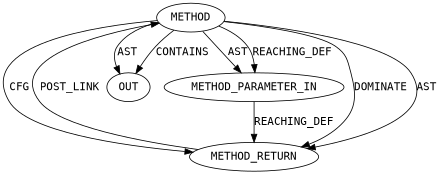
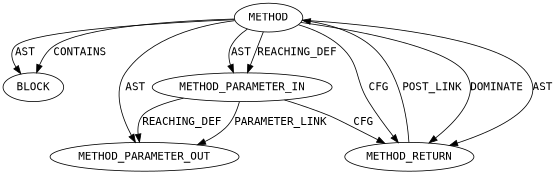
  digraph {
    fontname="DejaVu Sans Mono"
    node [CODE="<empty>" ORDER=1 TYPE_FULL_NAME=ANY fontname="DejaVu Sans Mono" EVALUATION_STRATEGY=BY_VALUE]
    edge [fontname="DejaVu Sans Mono"]
-   n1 [ARGUMENT_INDEX=1 label=OUT EVALUATION_STRATEGY=""]
+   n1 [ARGUMENT_INDEX=1 label=BLOCK EVALUATION_STRATEGY=""]
    n2 [CODE=p1 INDEX=1 IS_VARIADIC=false NAME=p1 label=METHOD_PARAMETER_IN]
    n3 [CODE=RET ORDER=2 label=METHOD_RETURN]
+   n4 [CODE=p1 INDEX=1 IS_VARIADIC=false NAME=p1 label=METHOD_PARAMETER_OUT]
    n5 [AST_PARENT_FULL_NAME="<global>" AST_PARENT_TYPE=NAMESPACE_BLOCK FILENAME="<empty>" FULL_NAME=__skb_queue_purge IS_EXTERNAL=true NAME=__skb_queue_purge ORDER=0 label=METHOD TYPE_FULL_NAME="" EVALUATION_STRATEGY=""]
-   n2 -> n3 [VARIABLE=p1 label=REACHING_DEF]
+   n2 -> n3 [VARIABLE=p1 label=CFG]
+   n2 -> n4 [label=PARAMETER_LINK]
+   n2 -> n4 [VARIABLE=p1 label=REACHING_DEF]
    n3 -> n5 [label=POST_LINK]
    n5 -> n1 [label=AST]
    n5 -> n1 [label=CONTAINS]
    n5 -> n2 [label=AST]
    n5 -> n2 [label=REACHING_DEF]
    n5 -> n3 [label=DOMINATE]
    n5 -> n3 [label=AST]
    n5 -> n3 [label=CFG]
+   n5 -> n4 [label=AST]
  }
